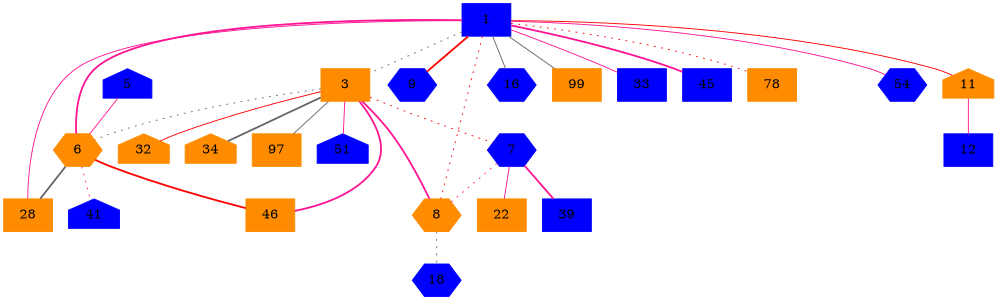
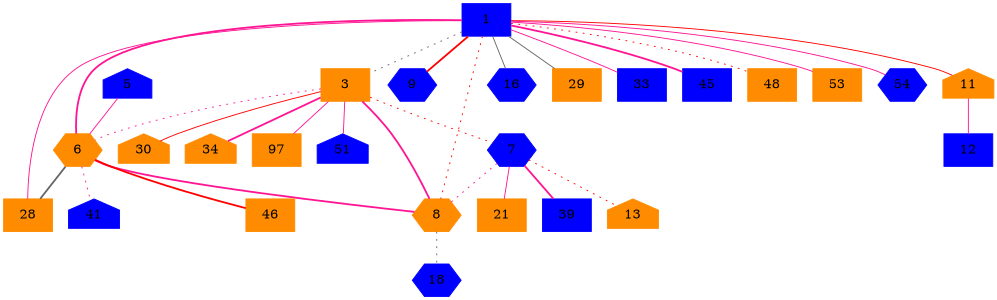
  graph {
    node [color=darkorange shape=box style=filled]
    edge [color=deeppink style=solid]
    1 [color=blue super="+2+10"]
    3 [super="+31+4+25"]
    6 [shape=hexagon]
    8 [shape=hexagon]
    9 [color=blue shape=hexagon]
    11 [shape=house]
    16 [color=blue shape=hexagon]
    28
-   29 [label=99]
+   29
    33 [color=blue super="+49"]
    45 [color=blue]
-   48 [label=78]
+   48
+   53
    54 [color=blue shape=hexagon]
    7 [color=blue shape=hexagon super="+24+19+42+43"]
-   32 [shape=house]
+   32 [shape=house label=30]
    34 [shape=house]
    n18 [label=97]
    46 [super="+50"]
    51 [color=blue shape=house]
    41 [color=blue shape=house]
    18 [color=blue shape=hexagon super="+44"]
    12 [color=blue]
-   21 [label=22]
+   13 [shape=house super="+15"]
+   21
    39 [color=blue]
    5 [color=blue shape=house super="+40+47+23+30"]
    1 -- 3 [color=gray40 style=dotted weight=2]
    1 -- 6 [style=bold weight=2]
    1 -- 8 [color=red style=dotted weight=2]
    1 -- 9 [color=red style=bold]
    1 -- 11 [color=red]
    1 -- 16 [color=gray40]
    1 -- 28
    1 -- 29 [color=gray40]
    1 -- 33
    1 -- 45 [style=bold]
    1 -- 48 [color=red style=dotted]
+   1 -- 53
    1 -- 54
-   3 -- 6 [color=gray40 style=dotted]
+   3 -- 6 [style=dotted]
    3 -- 8 [style=bold]
    3 -- 7 [color=red style=dotted]
    3 -- 32 [color=red]
-   3 -- 34 [color=gray40 style=bold]
-   3 -- n18 [color=gray40]
-   3 -- 46 [style=bold]
+   3 -- 34 [style=bold]
+   3 -- n18
    3 -- 51
+   6 -- 8 [style=bold]
    6 -- 28 [color=gray40 style=bold]
    6 -- 46 [color=red style=bold]
    6 -- 41 [style=dotted]
    8 -- 18 [color=gray40 style=dotted]
    11 -- 12
    7 -- 8 [style=dotted]
+   7 -- 13 [color=red style=dotted]
    7 -- 21
    7 -- 39 [style=bold]
    5 -- 6
  }
